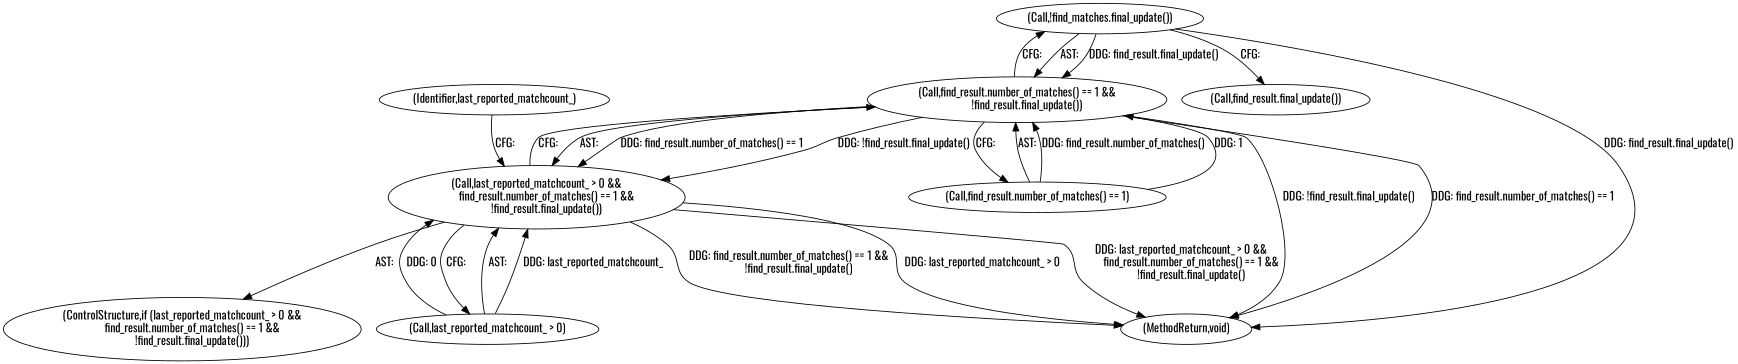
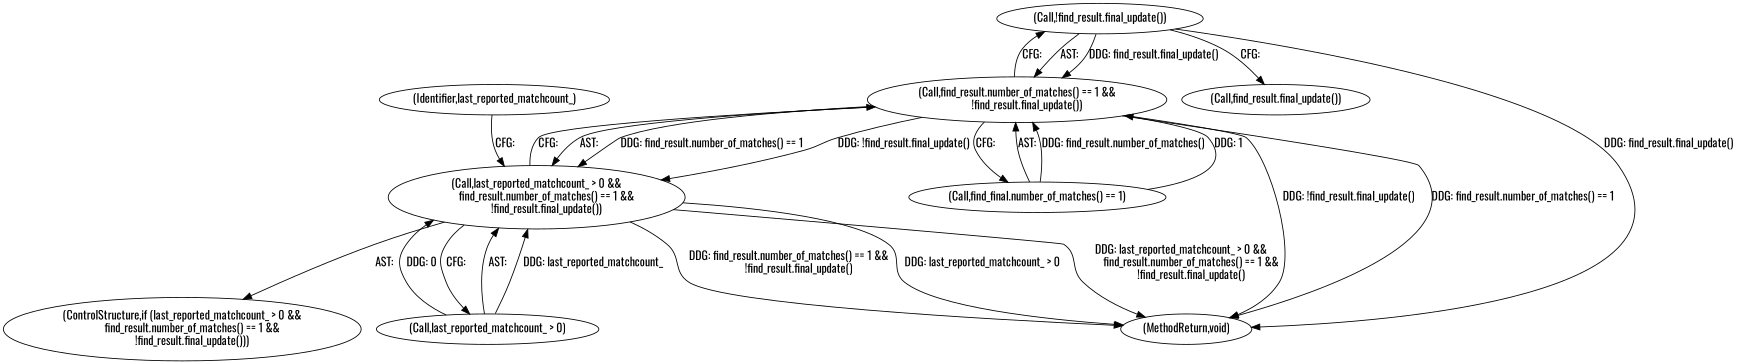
  digraph {
    fontname=Oswald
    node [fontname=Oswald]
    edge [fontname=Oswald]
-   n1 [label="(Call,!find_matches.final_update())"]
+   n1 [label="(Call,!find_result.final_update())"]
    n2 [label="(Call,find_result.number_of_matches() == 1 &&\n        !find_result.final_update())"]
    n3 [label="(MethodReturn,void)"]
    n4 [label="(Call,find_result.final_update())"]
    n5 [label="(Call,last_reported_matchcount_ > 0 &&\n        find_result.number_of_matches() == 1 &&\n        !find_result.final_update())"]
-   n6 [label="(Call,find_result.number_of_matches() == 1)"]
+   n6 [label="(Call,find_final.number_of_matches() == 1)"]
    n7 [label="(ControlStructure,if (last_reported_matchcount_ > 0 &&\n        find_result.number_of_matches() == 1 &&\n        !find_result.final_update()))"]
    n8 [label="(Call,last_reported_matchcount_ > 0)"]
    n9 [label="(Identifier,last_reported_matchcount_)"]
    n1 -> n2 [label="AST: "]
    n1 -> n2 [label="DDG: find_result.final_update()"]
    n1 -> n3 [label="DDG: find_result.final_update()"]
    n1 -> n4 [label="CFG: "]
    n2 -> n1 [label="CFG: "]
    n2 -> n3 [label="DDG: !find_result.final_update()"]
    n2 -> n3 [label="DDG: find_result.number_of_matches() == 1"]
    n2 -> n5 [label="AST: "]
    n2 -> n5 [label="DDG: find_result.number_of_matches() == 1"]
    n2 -> n5 [label="DDG: !find_result.final_update()"]
    n2 -> n6 [label="CFG: "]
    n5 -> n2 [label="CFG: "]
    n5 -> n3 [label="DDG: last_reported_matchcount_ > 0 &&\n        find_result.number_of_matches() == 1 &&\n        !find_result.final_update()"]
    n5 -> n3 [label="DDG: find_result.number_of_matches() == 1 &&\n        !find_result.final_update()"]
    n5 -> n3 [label="DDG: last_reported_matchcount_ > 0"]
    n5 -> n7 [label="AST: "]
    n5 -> n8 [label="CFG: "]
    n6 -> n2 [label="AST: "]
    n6 -> n2 [label="DDG: find_result.number_of_matches()"]
    n6 -> n2 [label="DDG: 1"]
    n8 -> n5 [label="AST: "]
    n8 -> n5 [label="DDG: last_reported_matchcount_"]
    n8 -> n5 [label="DDG: 0"]
    n9 -> n5 [label="CFG: "]
  }
